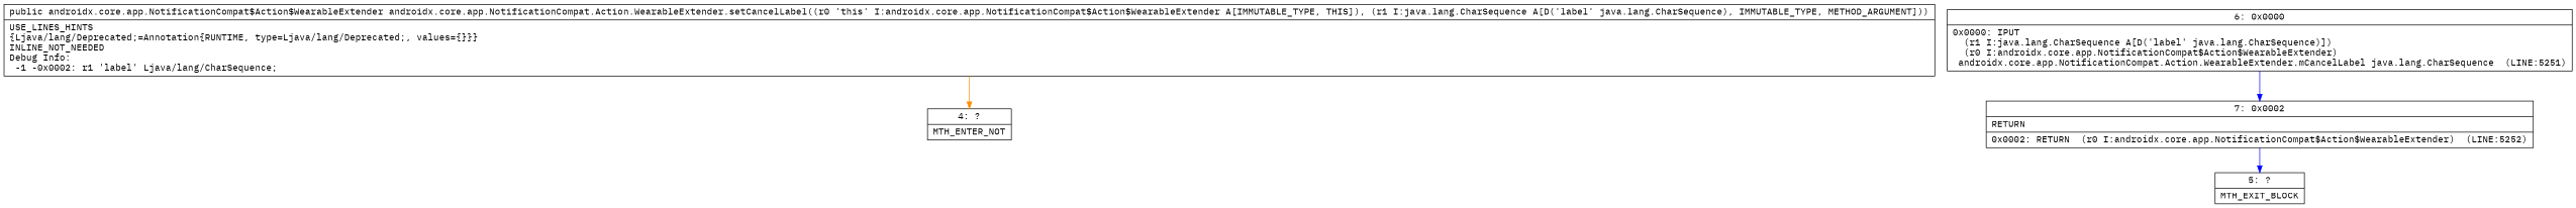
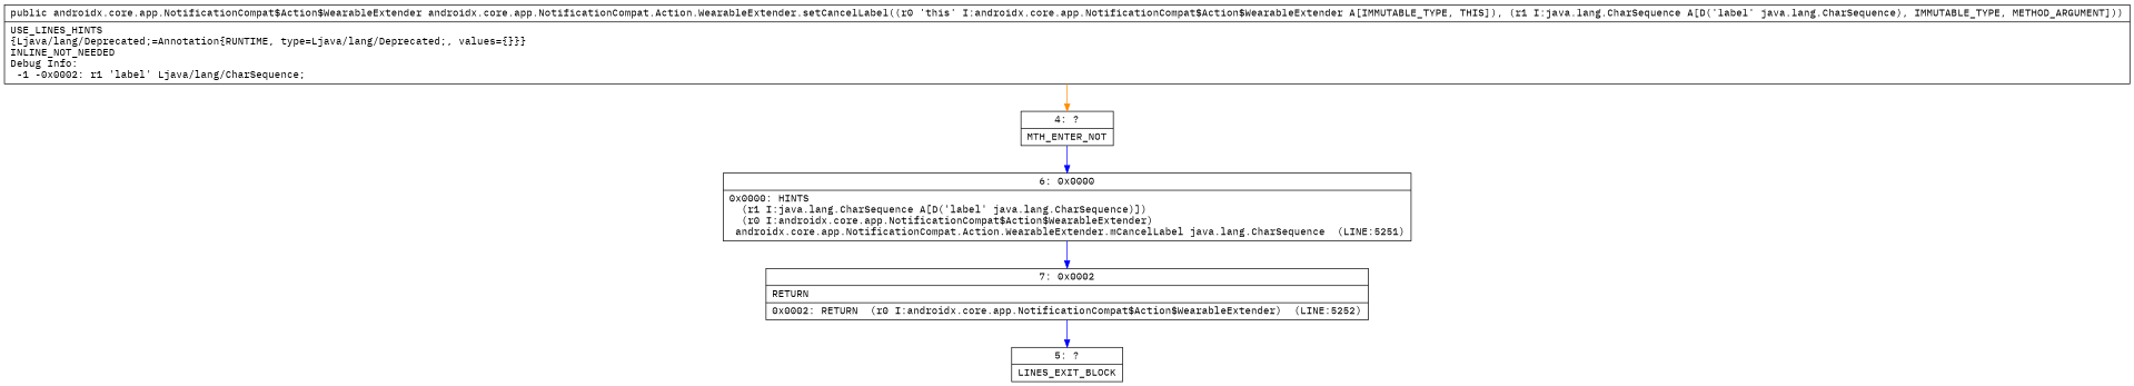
  digraph {
    fontname="IBM Plex Mono"
    node [fontname="IBM Plex Mono" shape=record]
    edge [color=blue fontname="IBM Plex Mono"]
    n1 [label="{4\:\ ?|MTH_ENTER_NOT\l}"]
-   n2 [label="{6\:\ 0x0000|0x0000: IPUT  \l  (r1 I:java.lang.CharSequence A[D('label' java.lang.CharSequence)])\l  (r0 I:androidx.core.app.NotificationCompat$Action$WearableExtender)\l androidx.core.app.NotificationCompat.Action.WearableExtender.mCancelLabel java.lang.CharSequence  (LINE:5251)\l}"]
+   n2 [label="{6\:\ 0x0000|0x0000: HINTS  \l  (r1 I:java.lang.CharSequence A[D('label' java.lang.CharSequence)])\l  (r0 I:androidx.core.app.NotificationCompat$Action$WearableExtender)\l androidx.core.app.NotificationCompat.Action.WearableExtender.mCancelLabel java.lang.CharSequence  (LINE:5251)\l}"]
    n3 [label="{7\:\ 0x0002|RETURN\l|0x0002: RETURN  (r0 I:androidx.core.app.NotificationCompat$Action$WearableExtender)  (LINE:5252)\l}"]
-   n4 [label="{5\:\ ?|MTH_EXIT_BLOCK\l}"]
+   n4 [label="{5\:\ ?|LINES_EXIT_BLOCK\l}"]
    n5 [label="{public androidx.core.app.NotificationCompat$Action$WearableExtender androidx.core.app.NotificationCompat.Action.WearableExtender.setCancelLabel((r0 'this' I:androidx.core.app.NotificationCompat$Action$WearableExtender A[IMMUTABLE_TYPE, THIS]), (r1 I:java.lang.CharSequence A[D('label' java.lang.CharSequence), IMMUTABLE_TYPE, METHOD_ARGUMENT]))  | USE_LINES_HINTS\l\{Ljava\/lang\/Deprecated;=Annotation\{RUNTIME, type=Ljava\/lang\/Deprecated;, values=\{\}\}\}\lINLINE_NOT_NEEDED\lDebug Info:\l  \-1 \-0x0002: r1 'label' Ljava\/lang\/CharSequence;\l}"]
+   n1 -> n2
    n2 -> n3
    n3 -> n4
    n5 -> n1 [color=darkorange]
  }
